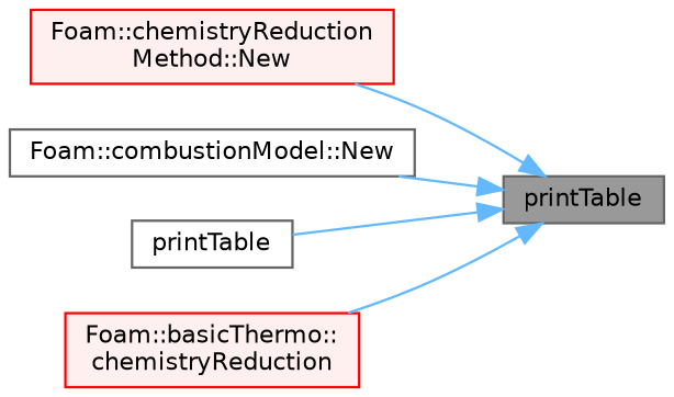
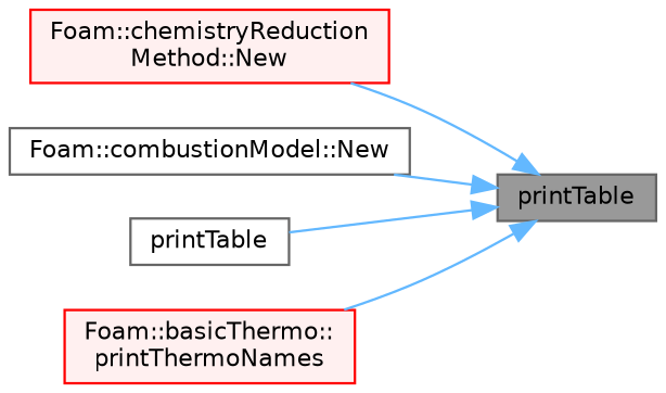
  digraph {
    rankdir=RL
    node [color=red fillcolor="#FFF0F0" fontname=Helvetica fontsize=10 shape=box style=filled]
    edge [color=steelblue1 dir=back fontname=Helvetica fontsize=10 labelfontname=Helvetica labelfontsize=10 style=solid]
    n1 [color=gray40 fillcolor=grey60 fontcolor=black height=0.2 label=printTable width=0.4]
    n2 [height=0.2 label="Foam::chemistryReduction\lMethod::New" width=0.4]
    n3 [color=grey40 fillcolor=white height=0.2 label="Foam::combustionModel::New" width=0.4]
    n4 [color=grey40 fillcolor=white height=0.2 label=printTable width=0.4]
-   n5 [height=0.2 label="Foam::basicThermo::\lchemistryReduction" width=0.4]
+   n5 [height=0.2 label="Foam::basicThermo::\lprintThermoNames" width=0.4]
    n1 -> n2
    n1 -> n3
    n1 -> n4
    n1 -> n5
  }
